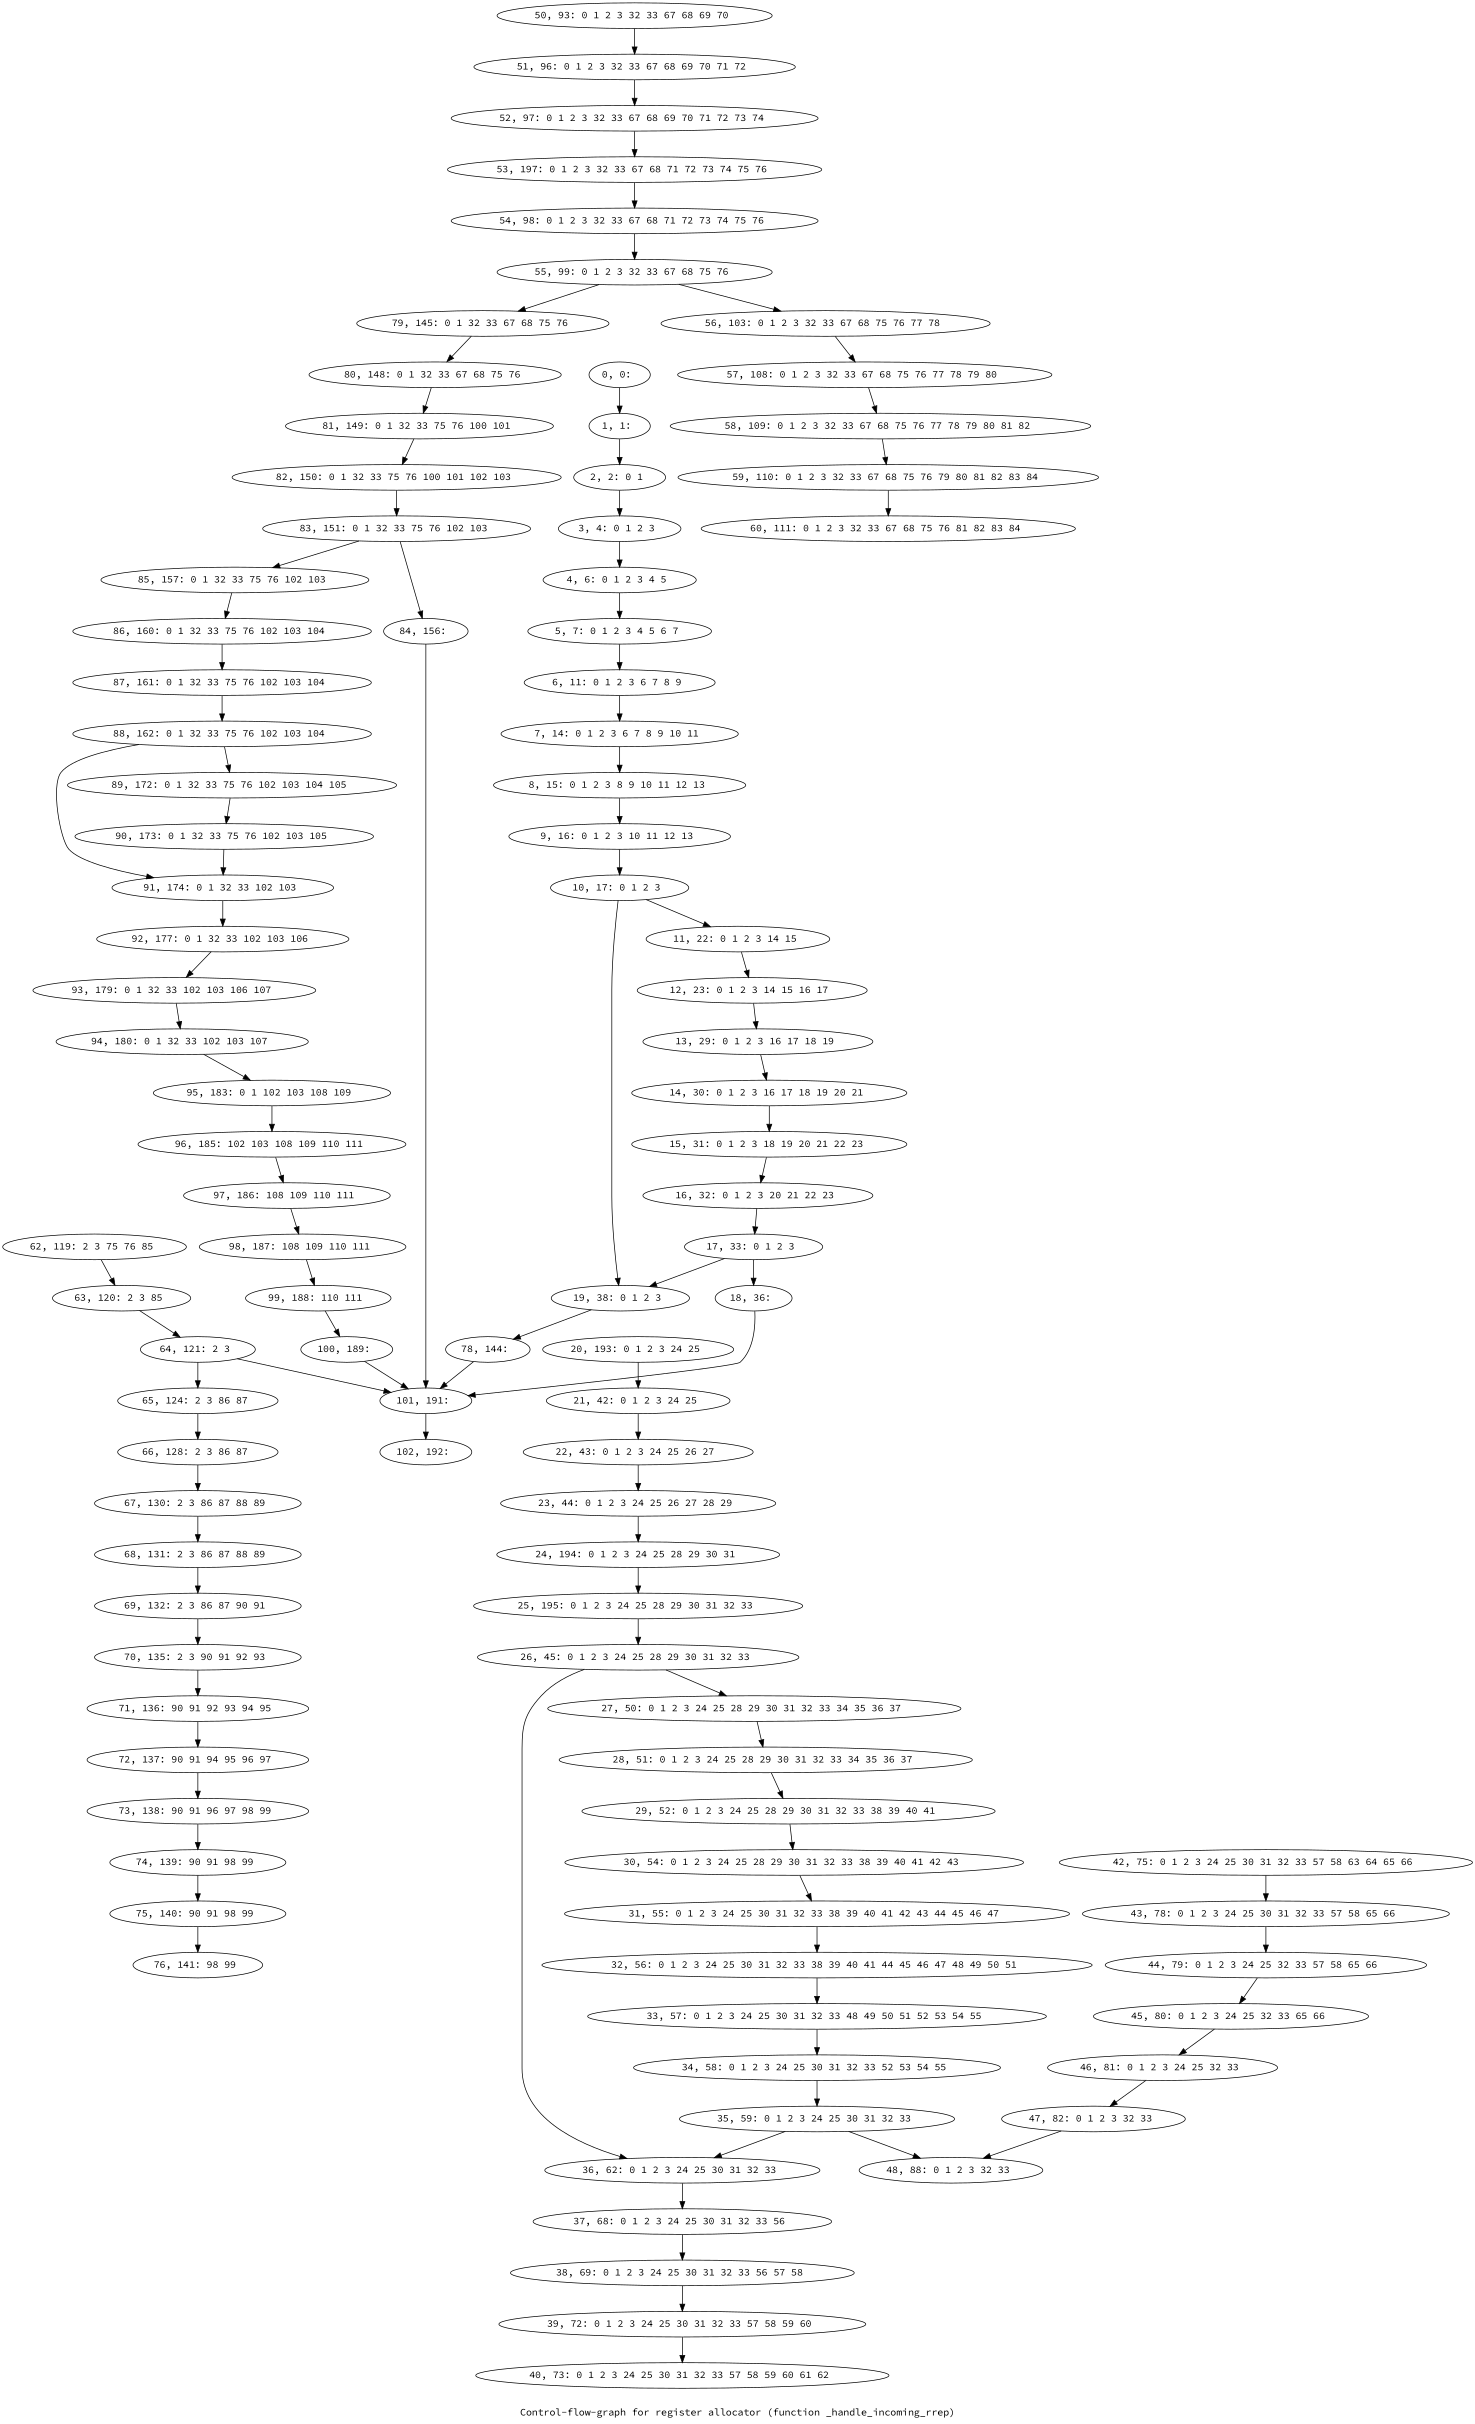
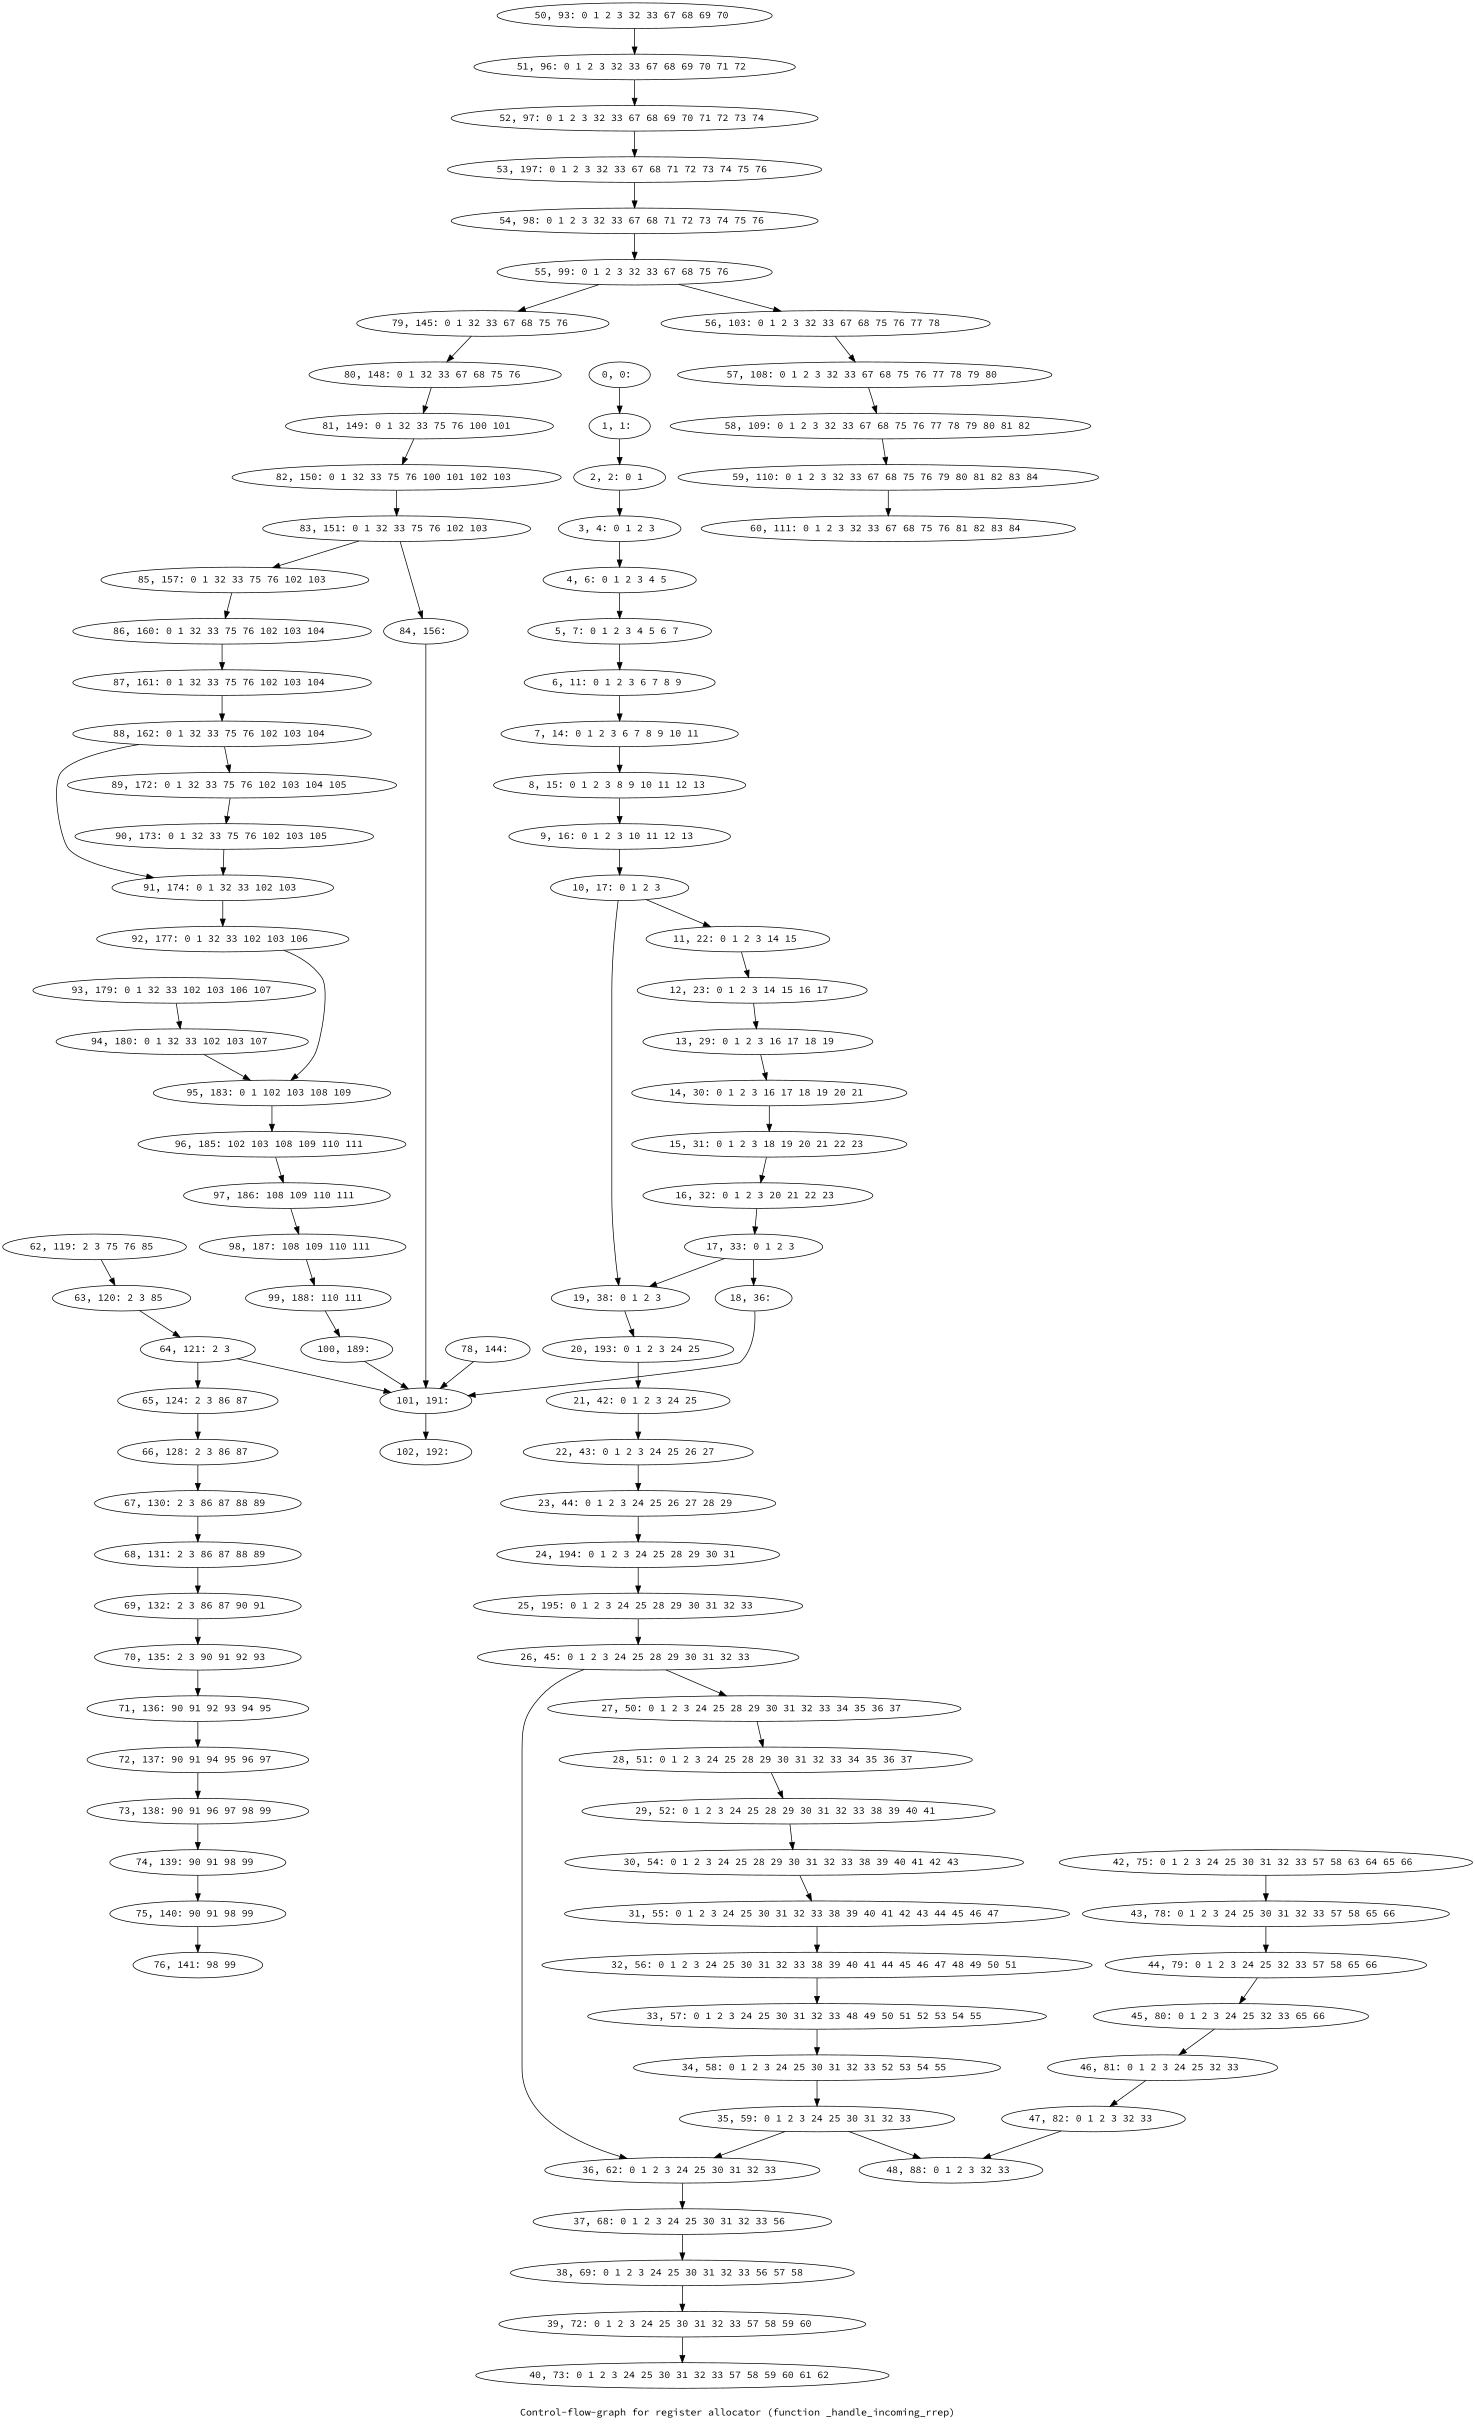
  digraph {
    fontname="Source Code Pro"
    label="Control-flow-graph for register allocator (function _handle_incoming_rrep)"
    node [fontname="Source Code Pro"]
    edge [fontname="Source Code Pro"]
    n1 [label="0, 0: "]
    n2 [label="1, 1: "]
    n3 [label="2, 2: 0 1 "]
    n4 [label="3, 4: 0 1 2 3 "]
    n5 [label="4, 6: 0 1 2 3 4 5 "]
    n6 [label="5, 7: 0 1 2 3 4 5 6 7 "]
    n7 [label="6, 11: 0 1 2 3 6 7 8 9 "]
    n8 [label="7, 14: 0 1 2 3 6 7 8 9 10 11 "]
    n9 [label="8, 15: 0 1 2 3 8 9 10 11 12 13 "]
    n10 [label="9, 16: 0 1 2 3 10 11 12 13 "]
    n11 [label="10, 17: 0 1 2 3 "]
    n12 [label="11, 22: 0 1 2 3 14 15 "]
    n13 [label="19, 38: 0 1 2 3 "]
    n14 [label="12, 23: 0 1 2 3 14 15 16 17 "]
    n15 [label="20, 193: 0 1 2 3 24 25 "]
    n16 [label="13, 29: 0 1 2 3 16 17 18 19 "]
    n17 [label="14, 30: 0 1 2 3 16 17 18 19 20 21 "]
    n18 [label="15, 31: 0 1 2 3 18 19 20 21 22 23 "]
    n19 [label="16, 32: 0 1 2 3 20 21 22 23 "]
    n20 [label="17, 33: 0 1 2 3 "]
    n21 [label="18, 36: "]
    n22 [label="101, 191: "]
    n23 [label="102, 192: "]
    n24 [label="21, 42: 0 1 2 3 24 25 "]
    n25 [label="22, 43: 0 1 2 3 24 25 26 27 "]
    n26 [label="23, 44: 0 1 2 3 24 25 26 27 28 29 "]
    n27 [label="24, 194: 0 1 2 3 24 25 28 29 30 31 "]
    n28 [label="25, 195: 0 1 2 3 24 25 28 29 30 31 32 33 "]
    n29 [label="26, 45: 0 1 2 3 24 25 28 29 30 31 32 33 "]
    n30 [label="27, 50: 0 1 2 3 24 25 28 29 30 31 32 33 34 35 36 37 "]
    n31 [label="36, 62: 0 1 2 3 24 25 30 31 32 33 "]
    n32 [label="28, 51: 0 1 2 3 24 25 28 29 30 31 32 33 34 35 36 37 "]
    n33 [label="37, 68: 0 1 2 3 24 25 30 31 32 33 56 "]
    n34 [label="29, 52: 0 1 2 3 24 25 28 29 30 31 32 33 38 39 40 41 "]
    n35 [label="30, 54: 0 1 2 3 24 25 28 29 30 31 32 33 38 39 40 41 42 43 "]
    n36 [label="31, 55: 0 1 2 3 24 25 30 31 32 33 38 39 40 41 42 43 44 45 46 47 "]
    n37 [label="32, 56: 0 1 2 3 24 25 30 31 32 33 38 39 40 41 44 45 46 47 48 49 50 51 "]
    n38 [label="33, 57: 0 1 2 3 24 25 30 31 32 33 48 49 50 51 52 53 54 55 "]
    n39 [label="34, 58: 0 1 2 3 24 25 30 31 32 33 52 53 54 55 "]
    n40 [label="35, 59: 0 1 2 3 24 25 30 31 32 33 "]
    n41 [label="48, 88: 0 1 2 3 32 33 "]
    n42 [label="38, 69: 0 1 2 3 24 25 30 31 32 33 56 57 58 "]
    n43 [label="39, 72: 0 1 2 3 24 25 30 31 32 33 57 58 59 60 "]
    n44 [label="40, 73: 0 1 2 3 24 25 30 31 32 33 57 58 59 60 61 62 "]
    n45 [label="42, 75: 0 1 2 3 24 25 30 31 32 33 57 58 63 64 65 66 "]
    n46 [label="43, 78: 0 1 2 3 24 25 30 31 32 33 57 58 65 66 "]
    n47 [label="44, 79: 0 1 2 3 24 25 32 33 57 58 65 66 "]
    n48 [label="45, 80: 0 1 2 3 24 25 32 33 65 66 "]
    n49 [label="46, 81: 0 1 2 3 24 25 32 33 "]
    n50 [label="47, 82: 0 1 2 3 32 33 "]
    n51 [label="50, 93: 0 1 2 3 32 33 67 68 69 70 "]
    n52 [label="51, 96: 0 1 2 3 32 33 67 68 69 70 71 72 "]
    n53 [label="52, 97: 0 1 2 3 32 33 67 68 69 70 71 72 73 74 "]
    n54 [label="53, 197: 0 1 2 3 32 33 67 68 71 72 73 74 75 76 "]
    n55 [label="54, 98: 0 1 2 3 32 33 67 68 71 72 73 74 75 76 "]
    n56 [label="55, 99: 0 1 2 3 32 33 67 68 75 76 "]
    n57 [label="56, 103: 0 1 2 3 32 33 67 68 75 76 77 78 "]
    n58 [label="79, 145: 0 1 32 33 67 68 75 76 "]
    n59 [label="57, 108: 0 1 2 3 32 33 67 68 75 76 77 78 79 80 "]
    n60 [label="80, 148: 0 1 32 33 67 68 75 76 "]
    n61 [label="58, 109: 0 1 2 3 32 33 67 68 75 76 77 78 79 80 81 82 "]
    n62 [label="59, 110: 0 1 2 3 32 33 67 68 75 76 79 80 81 82 83 84 "]
    n63 [label="60, 111: 0 1 2 3 32 33 67 68 75 76 81 82 83 84 "]
    n64 [label="62, 119: 2 3 75 76 85 "]
    n65 [label="63, 120: 2 3 85 "]
    n66 [label="64, 121: 2 3 "]
    n67 [label="65, 124: 2 3 86 87 "]
    n68 [label="66, 128: 2 3 86 87 "]
    n69 [label="67, 130: 2 3 86 87 88 89 "]
    n70 [label="68, 131: 2 3 86 87 88 89 "]
    n71 [label="69, 132: 2 3 86 87 90 91 "]
    n72 [label="70, 135: 2 3 90 91 92 93 "]
    n73 [label="71, 136: 90 91 92 93 94 95 "]
    n74 [label="72, 137: 90 91 94 95 96 97 "]
    n75 [label="73, 138: 90 91 96 97 98 99 "]
    n76 [label="74, 139: 90 91 98 99 "]
    n77 [label="75, 140: 90 91 98 99 "]
    n78 [label="76, 141: 98 99 "]
    n79 [label="78, 144: "]
    n80 [label="81, 149: 0 1 32 33 75 76 100 101 "]
    n81 [label="82, 150: 0 1 32 33 75 76 100 101 102 103 "]
    n82 [label="83, 151: 0 1 32 33 75 76 102 103 "]
    n83 [label="84, 156: "]
    n84 [label="85, 157: 0 1 32 33 75 76 102 103 "]
    n85 [label="86, 160: 0 1 32 33 75 76 102 103 104 "]
    n86 [label="87, 161: 0 1 32 33 75 76 102 103 104 "]
    n87 [label="88, 162: 0 1 32 33 75 76 102 103 104 "]
    n88 [label="89, 172: 0 1 32 33 75 76 102 103 104 105 "]
    n89 [label="91, 174: 0 1 32 33 102 103 "]
    n90 [label="90, 173: 0 1 32 33 75 76 102 103 105 "]
    n91 [label="92, 177: 0 1 32 33 102 103 106 "]
    n92 [label="93, 179: 0 1 32 33 102 103 106 107 "]
    n93 [label="94, 180: 0 1 32 33 102 103 107 "]
    n94 [label="95, 183: 0 1 102 103 108 109 "]
    n95 [label="96, 185: 102 103 108 109 110 111 "]
    n96 [label="97, 186: 108 109 110 111 "]
    n97 [label="98, 187: 108 109 110 111 "]
    n98 [label="99, 188: 110 111 "]
    n99 [label="100, 189: "]
    n1 -> n2
    n2 -> n3
    n3 -> n4
    n4 -> n5
    n5 -> n6
    n6 -> n7
    n7 -> n8
    n8 -> n9
    n9 -> n10
    n10 -> n11
    n11 -> n12
    n11 -> n13
    n12 -> n14
-   n13 -> n79
+   n13 -> n15
    n14 -> n16
    n15 -> n24
    n16 -> n17
    n17 -> n18
    n18 -> n19
    n19 -> n20
    n20 -> n13
    n20 -> n21
    n21 -> n22
    n22 -> n23
    n24 -> n25
    n25 -> n26
    n26 -> n27
    n27 -> n28
    n28 -> n29
    n29 -> n30
    n29 -> n31
    n30 -> n32
    n31 -> n33
    n32 -> n34
    n33 -> n42
    n34 -> n35
    n35 -> n36
    n36 -> n37
    n37 -> n38
    n38 -> n39
    n39 -> n40
    n40 -> n31
    n40 -> n41
    n42 -> n43
    n43 -> n44
    n45 -> n46
    n46 -> n47
    n47 -> n48
    n48 -> n49
    n49 -> n50
    n50 -> n41
    n51 -> n52
    n52 -> n53
    n53 -> n54
    n54 -> n55
    n55 -> n56
    n56 -> n57
    n56 -> n58
    n57 -> n59
    n58 -> n60
    n59 -> n61
    n60 -> n80
    n61 -> n62
    n62 -> n63
    n64 -> n65
    n65 -> n66
    n66 -> n22
    n66 -> n67
    n67 -> n68
    n68 -> n69
    n69 -> n70
    n70 -> n71
    n71 -> n72
    n72 -> n73
    n73 -> n74
    n74 -> n75
    n75 -> n76
    n76 -> n77
    n77 -> n78
    n79 -> n22
    n80 -> n81
    n81 -> n82
    n82 -> n83
    n82 -> n84
    n83 -> n22
    n84 -> n85
    n85 -> n86
    n86 -> n87
    n87 -> n88
    n87 -> n89
    n88 -> n90
    n89 -> n91
    n90 -> n89
-   n91 -> n92
+   n91 -> n94
    n92 -> n93
    n93 -> n94
    n94 -> n95
    n95 -> n96
    n96 -> n97
    n97 -> n98
    n98 -> n99
    n99 -> n22
  }
